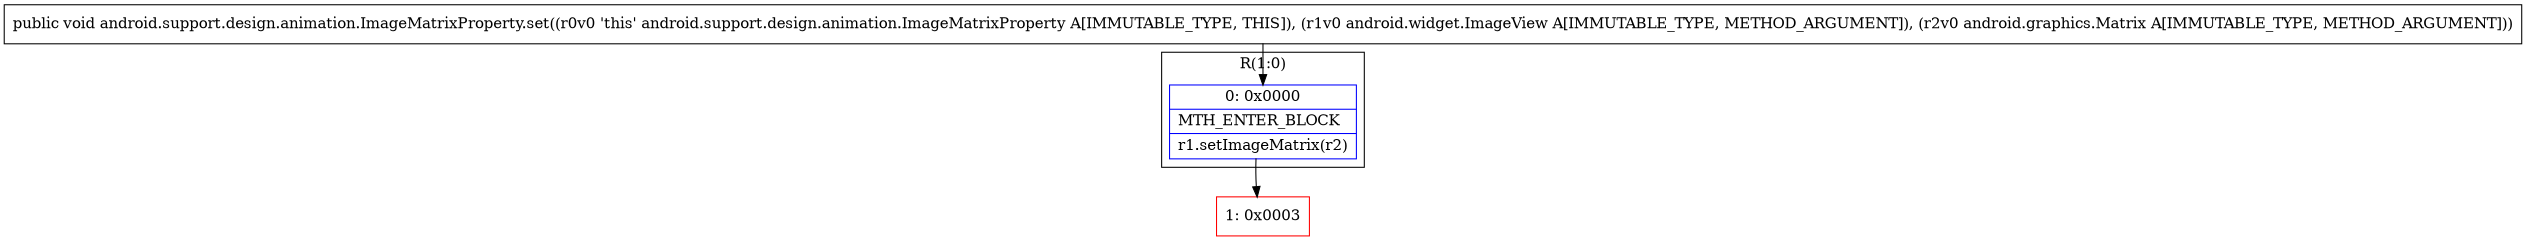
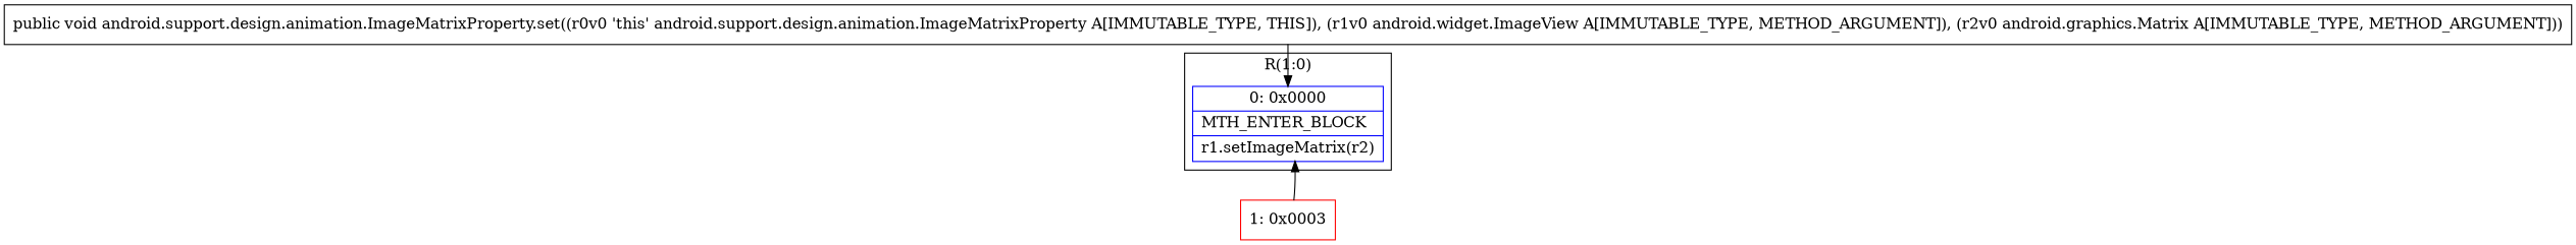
  digraph {
    node [shape=record]
    n1 [color=blue label="{0\:\ 0x0000|MTH_ENTER_BLOCK\l|r1.setImageMatrix(r2)\l}"]
    n2 [color=red label="{1\:\ 0x0003}"]
    n3 [label="{public void android.support.design.animation.ImageMatrixProperty.set((r0v0 'this' android.support.design.animation.ImageMatrixProperty A[IMMUTABLE_TYPE, THIS]), (r1v0 android.widget.ImageView A[IMMUTABLE_TYPE, METHOD_ARGUMENT]), (r2v0 android.graphics.Matrix A[IMMUTABLE_TYPE, METHOD_ARGUMENT])) }"]
    subgraph cluster_1 {
      label="R(1:0)"
      n1
    }
-   n1 -> n2
+   n2 -> n1
    n3 -> n1
  }
